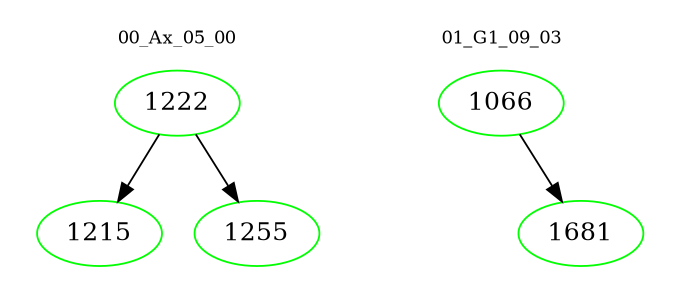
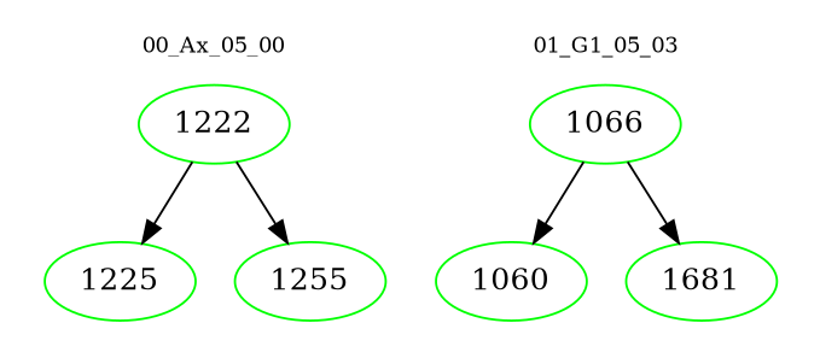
  digraph {
    node [color=green]
    edge [color=black]
    n1 [label=1222]
-   n2 [label=1215]
+   n2 [label=1225]
    n3 [label=1255]
    n4 [label=1066]
+   n5 [label=1060]
    n6 [label=1681]
    subgraph cluster_1 {
      color=white
      fontsize=10
      label="00_Ax_05_00"
      n1
      n2
      n3
    }
    subgraph cluster_2 {
      color=white
      fontsize=10
-     label="01_G1_09_03"
+     label="01_G1_05_03"
      n4
+     n5
      n6
    }
    n1 -> n2
    n1 -> n3
+   n4 -> n5
    n4 -> n6
  }
